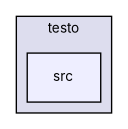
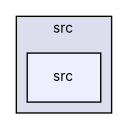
  digraph {
    compound=true
    fontname=Inter
    n1 [fillcolor="#eeeeff" fontname=Inter fontsize=10 label=src pencolor=black shape=box style=filled]
    subgraph cluster_1 {
      bgcolor="#ddddee"
      fontsize=10
-     label=testo
+     label=src
      pencolor=black
      n1
    }
  }
